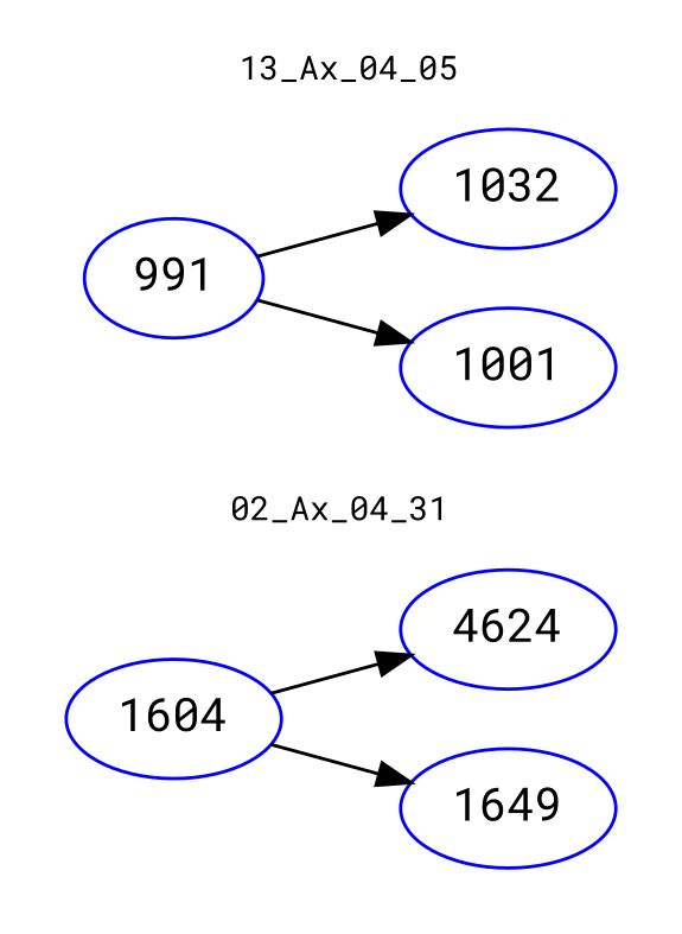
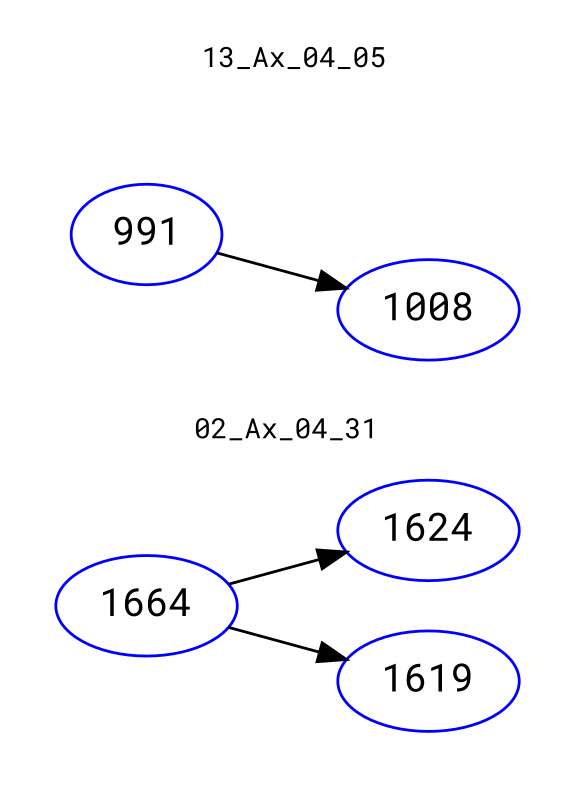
  digraph {
    fontname="Roboto Mono"
    rankdir=LR
    node [color=blue fontname="Roboto Mono"]
    edge [color=black fontname="Roboto Mono"]
-   n1 [label=1604]
-   n2 [label=1649]
-   n3 [label=4624]
+   n1 [label=1664]
+   n2 [label=1619]
+   n3 [label=1624]
    n4 [label=991]
-   n5 [label=1001]
-   n6 [label=1032]
+   n5 [label=1008]
    subgraph cluster_1 {
      color=white
      fontsize=10
      label="02_Ax_04_31"
      n1
      n2
      n3
    }
    subgraph cluster_2 {
      color=white
      fontsize=10
      label="13_Ax_04_05"
      n4
      n5
-     n6
    }
    n1 -> n2
    n1 -> n3
    n4 -> n5
-   n4 -> n6
  }
